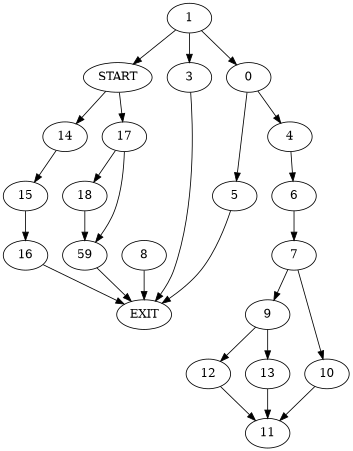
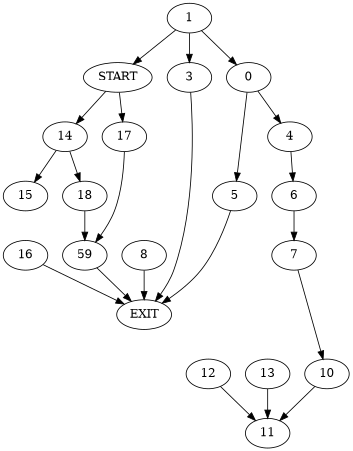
  digraph {
    n1 [label=START]
    14
    17
    1
    n5 [label=0]
    3
    15
    18
    n9 [label=59]
    n10 [label=EXIT]
    4
    5
    6
    7
-   9
    10
    8
    12
    13
    11
    16
    n1 -> 14
    n1 -> 17
    14 -> 15
-   17 -> 18
+   14 -> 18
    17 -> n9
    1 -> n1
    1 -> n5
    1 -> 3
    n5 -> 4
    n5 -> 5
    3 -> n10
-   15 -> 16
    18 -> n9
    n9 -> n10
    4 -> 6
    5 -> n10
    6 -> 7
-   7 -> 9
    7 -> 10
-   9 -> 12
-   9 -> 13
    10 -> 11
    8 -> n10
    12 -> 11
    13 -> 11
    16 -> n10
  }
